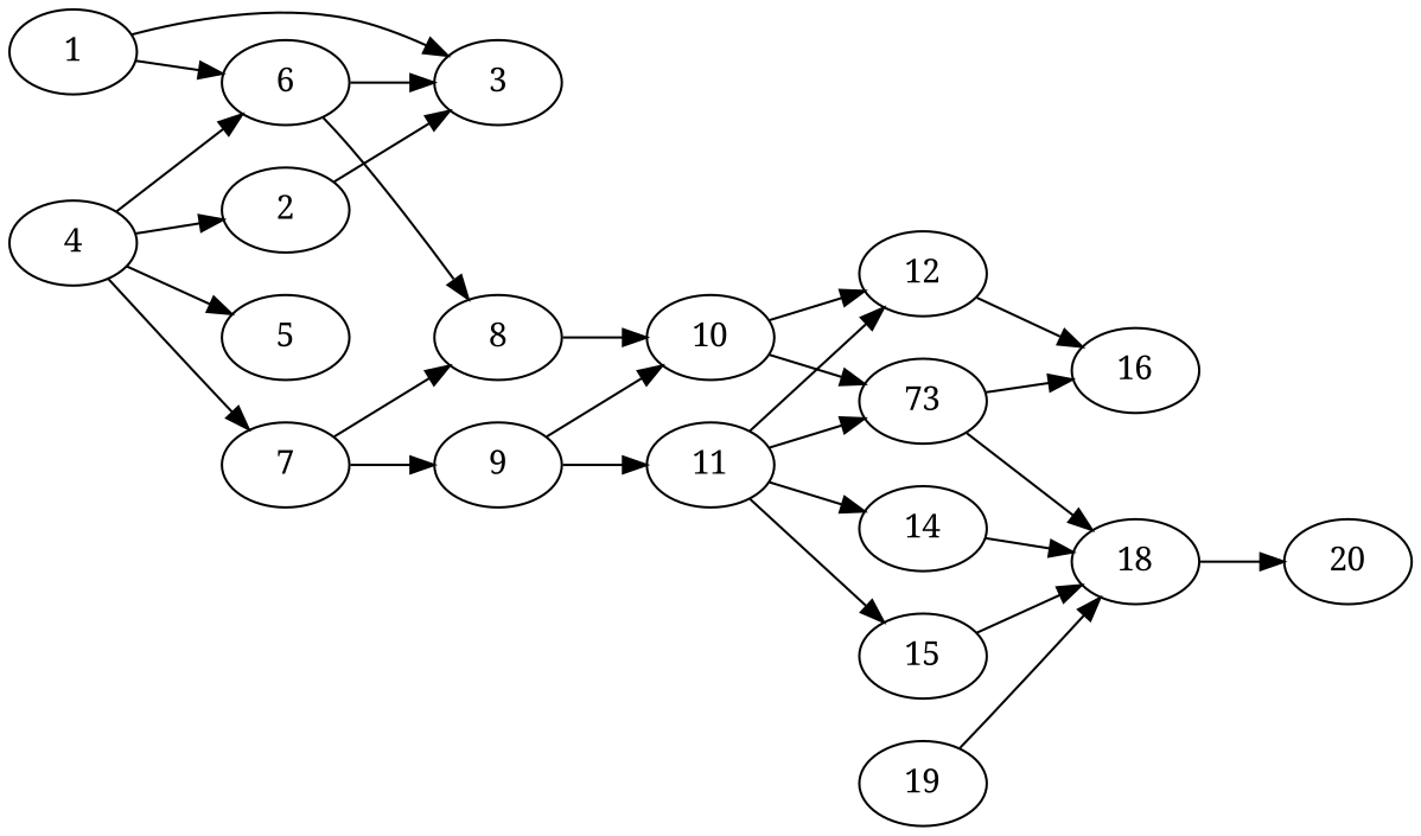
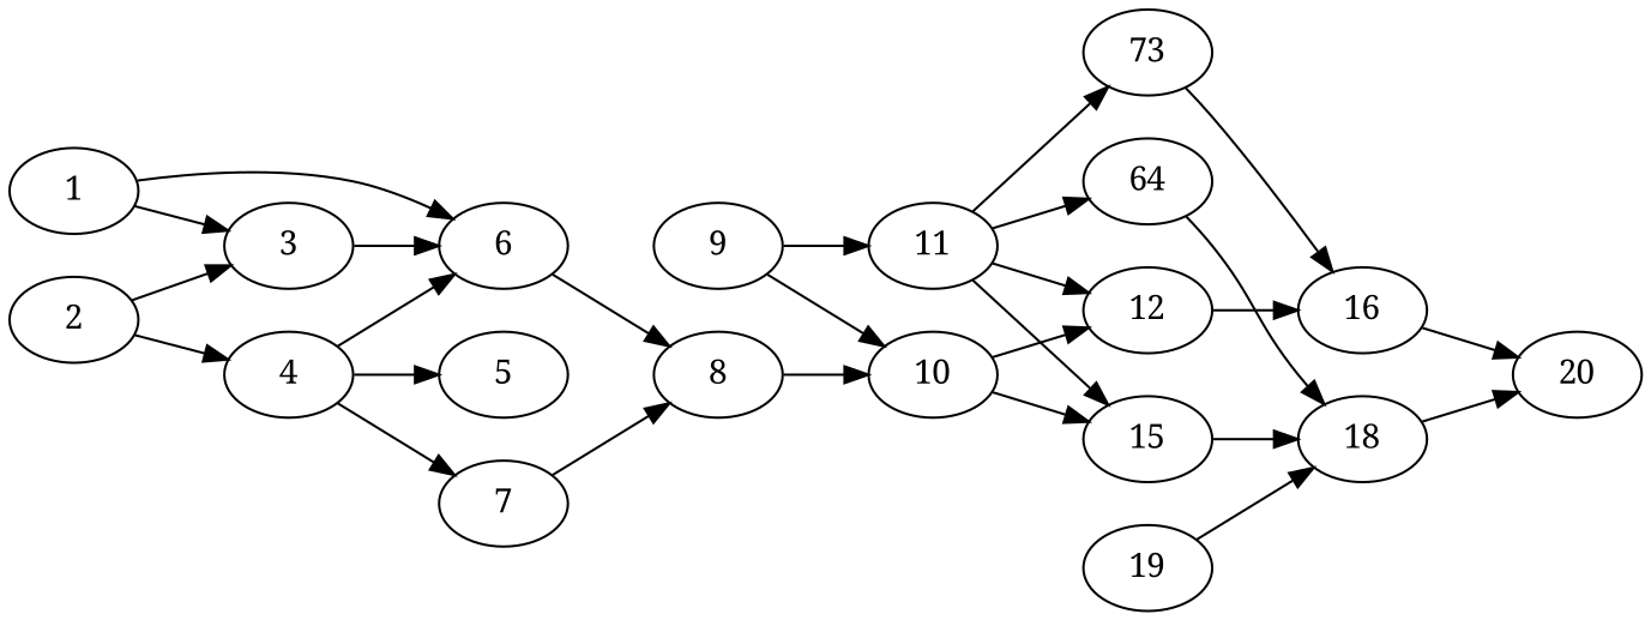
  digraph {
    fontname="Noto Serif"
    rankdir=LR
    node [alpha=0.02 fontname="Noto Serif"]
    edge [fontname="Noto Serif"]
    1 [alpha=0.12 expect_size=50918400]
    3 [alpha=0.15 expect_size=27167744]
    6 [alpha=0.20 expect_size=40364032]
    4 [expect_size=10139648]
    5 [alpha=0.15 expect_size=30521344]
    7 [expect_size=36683776]
    8 [alpha=0.07 expect_size=45136896]
    9 [alpha=0.13 expect_size=15792128]
    2 [alpha=0.04 expect_size=13639680]
    10 [alpha=0.07 expect_size=37455872]
    11 [alpha=0.09 expect_size=13347840]
    12 [expect_size=40777728]
    15 [alpha=0.10 expect_size=43028480]
    n14 [alpha=0.10 expect_size=50895872 label=73]
-   14 [alpha=0.09 expect_size=39001088]
+   14 [alpha=0.09 expect_size=39001088 label=64]
    16 [alpha=0.07 expect_size=30394368]
    18 [alpha=0.11 expect_size=35567616]
    20 [alpha=0.13 expect_size=34766848]
    19 [alpha=0.12 expect_size=52410368]
    1 -> 3
    1 -> 6
-   6 -> 3
+   3 -> 6
    6 -> 8
    4 -> 6
    4 -> 5
    4 -> 7
    7 -> 8
-   7 -> 9
    8 -> 10
    9 -> 10
    9 -> 11
    2 -> 3
-   4 -> 2
+   2 -> 4
    10 -> 12
-   10 -> n14
+   10 -> 15
    11 -> 12
    11 -> 15
    11 -> n14
    11 -> 14
    12 -> 16
    15 -> 18
    n14 -> 16
-   n14 -> 18
    14 -> 18
+   16 -> 20
    18 -> 20
    19 -> 18
  }
